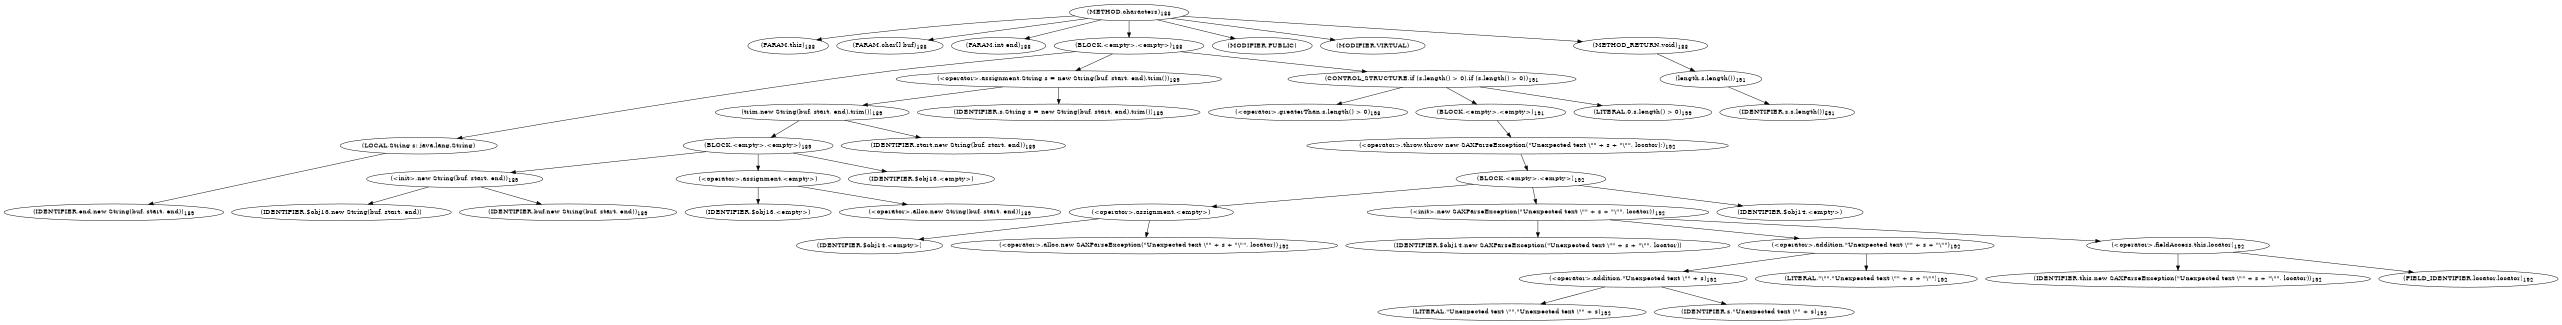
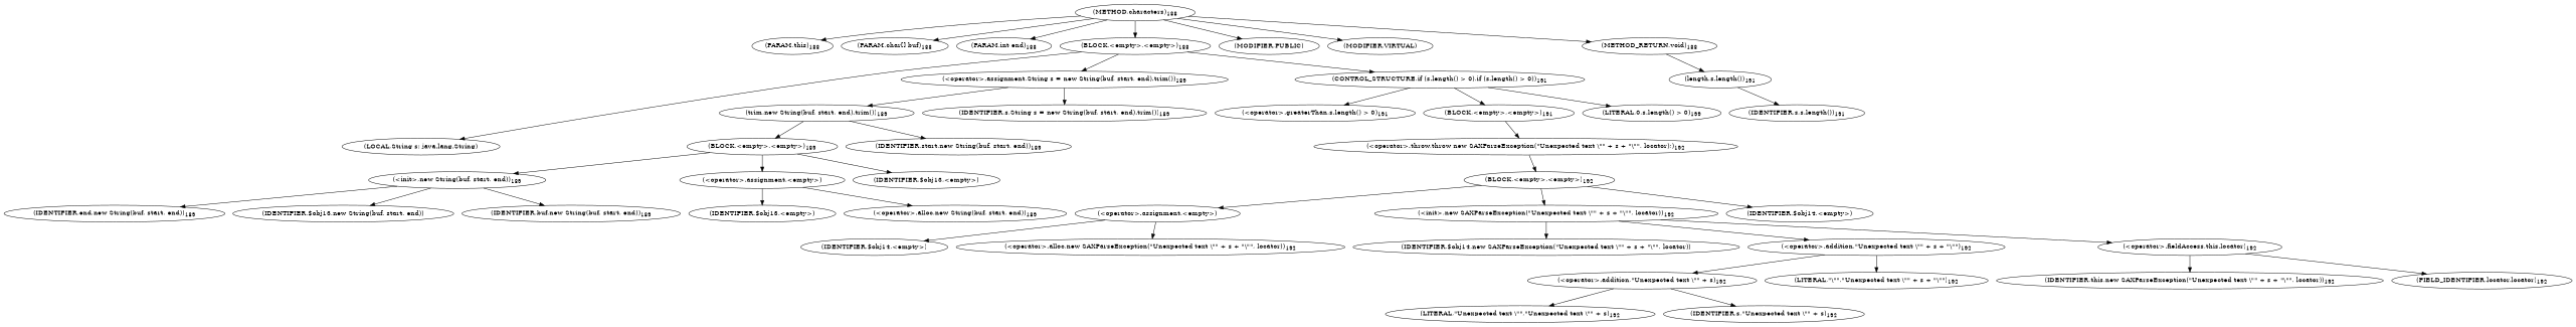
  digraph {
    n1 [label=<(METHOD,characters)<SUB>188</SUB>>]
    n2 [label=<(PARAM,this)<SUB>188</SUB>>]
    n3 [label=<(PARAM,char[] buf)<SUB>188</SUB>>]
    n4 [label=<(PARAM,int end)<SUB>188</SUB>>]
    n5 [label=<(BLOCK,&lt;empty&gt;,&lt;empty&gt;)<SUB>188</SUB>>]
    n6 [label=<(MODIFIER,PUBLIC)>]
    n7 [label=<(MODIFIER,VIRTUAL)>]
    n8 [label=<(METHOD_RETURN,void)<SUB>188</SUB>>]
    n9 [label=<(LOCAL,String s: java.lang.String)>]
    n10 [label=<(&lt;operator&gt;.assignment,String s = new String(buf, start, end).trim())<SUB>189</SUB>>]
    n11 [label=<(CONTROL_STRUCTURE,if (s.length() &gt; 0),if (s.length() &gt; 0))<SUB>191</SUB>>]
    n12 [label=<(length,s.length())<SUB>191</SUB>>]
    n13 [label=<(IDENTIFIER,s,String s = new String(buf, start, end).trim())<SUB>189</SUB>>]
    n14 [label=<(trim,new String(buf, start, end).trim())<SUB>189</SUB>>]
-   n15 [label=<(&lt;operator&gt;.greaterThan,s.length() &gt; 0)<SUB>198</SUB>>]
+   n15 [label=<(&lt;operator&gt;.greaterThan,s.length() &gt; 0)<SUB>191</SUB>>]
    n16 [label=<(BLOCK,&lt;empty&gt;,&lt;empty&gt;)<SUB>191</SUB>>]
    n17 [label=<(LITERAL,0,s.length() &gt; 0)<SUB>199</SUB>>]
    n18 [label=<(BLOCK,&lt;empty&gt;,&lt;empty&gt;)<SUB>189</SUB>>]
    n19 [label=<(IDENTIFIER,start,new String(buf, start, end))<SUB>189</SUB>>]
    n20 [label=<(&lt;operator&gt;.assignment,&lt;empty&gt;)>]
    n21 [label=<(&lt;init&gt;,new String(buf, start, end))<SUB>189</SUB>>]
    n22 [label=<(IDENTIFIER,$obj13,&lt;empty&gt;)>]
    n23 [label=<(IDENTIFIER,$obj13,&lt;empty&gt;)>]
    n24 [label=<(&lt;operator&gt;.alloc,new String(buf, start, end))<SUB>189</SUB>>]
    n25 [label=<(IDENTIFIER,$obj13,new String(buf, start, end))>]
    n26 [label=<(IDENTIFIER,buf,new String(buf, start, end))<SUB>189</SUB>>]
    n27 [label=<(IDENTIFIER,end,new String(buf, start, end))<SUB>189</SUB>>]
    n28 [label=<(&lt;operator&gt;.throw,throw new SAXParseException(&quot;Unexpected text \&quot;&quot; + s + &quot;\&quot;&quot;, locator);)<SUB>192</SUB>>]
-   n29 [label=<(IDENTIFIER,s,s.length())<SUB>591</SUB>>]
+   n29 [label=<(IDENTIFIER,s,s.length())<SUB>191</SUB>>]
    n30 [label=<(BLOCK,&lt;empty&gt;,&lt;empty&gt;)<SUB>192</SUB>>]
    n31 [label=<(&lt;operator&gt;.assignment,&lt;empty&gt;)>]
    n32 [label=<(&lt;init&gt;,new SAXParseException(&quot;Unexpected text \&quot;&quot; + s + &quot;\&quot;&quot;, locator))<SUB>192</SUB>>]
    n33 [label=<(IDENTIFIER,$obj14,&lt;empty&gt;)>]
    n34 [label=<(IDENTIFIER,$obj14,&lt;empty&gt;)>]
    n35 [label=<(&lt;operator&gt;.alloc,new SAXParseException(&quot;Unexpected text \&quot;&quot; + s + &quot;\&quot;&quot;, locator))<SUB>192</SUB>>]
    n36 [label=<(IDENTIFIER,$obj14,new SAXParseException(&quot;Unexpected text \&quot;&quot; + s + &quot;\&quot;&quot;, locator))>]
    n37 [label=<(&lt;operator&gt;.addition,&quot;Unexpected text \&quot;&quot; + s + &quot;\&quot;&quot;)<SUB>192</SUB>>]
    n38 [label=<(&lt;operator&gt;.fieldAccess,this.locator)<SUB>192</SUB>>]
    n39 [label=<(&lt;operator&gt;.addition,&quot;Unexpected text \&quot;&quot; + s)<SUB>192</SUB>>]
    n40 [label=<(LITERAL,&quot;\&quot;&quot;,&quot;Unexpected text \&quot;&quot; + s + &quot;\&quot;&quot;)<SUB>192</SUB>>]
    n41 [label=<(IDENTIFIER,this,new SAXParseException(&quot;Unexpected text \&quot;&quot; + s + &quot;\&quot;&quot;, locator))<SUB>192</SUB>>]
    n42 [label=<(FIELD_IDENTIFIER,locator,locator)<SUB>192</SUB>>]
    n43 [label=<(LITERAL,&quot;Unexpected text \&quot;&quot;,&quot;Unexpected text \&quot;&quot; + s)<SUB>192</SUB>>]
    n44 [label=<(IDENTIFIER,s,&quot;Unexpected text \&quot;&quot; + s)<SUB>192</SUB>>]
    n1 -> n2
    n1 -> n3
    n1 -> n4
    n1 -> n5
    n1 -> n6
    n1 -> n7
    n1 -> n8
    n5 -> n9
    n5 -> n10
    n5 -> n11
    n8 -> n12
    n10 -> n13
    n10 -> n14
    n11 -> n15
    n11 -> n16
    n11 -> n17
    n12 -> n29
    n14 -> n18
    n14 -> n19
    n16 -> n28
    n18 -> n20
    n18 -> n21
    n18 -> n22
    n20 -> n23
    n20 -> n24
    n21 -> n25
    n21 -> n26
-   n9 -> n27
+   n21 -> n27
    n28 -> n30
    n30 -> n31
    n30 -> n32
    n30 -> n33
    n31 -> n34
    n31 -> n35
    n32 -> n36
    n32 -> n37
    n32 -> n38
    n37 -> n39
    n37 -> n40
    n38 -> n41
    n38 -> n42
    n39 -> n43
    n39 -> n44
  }
